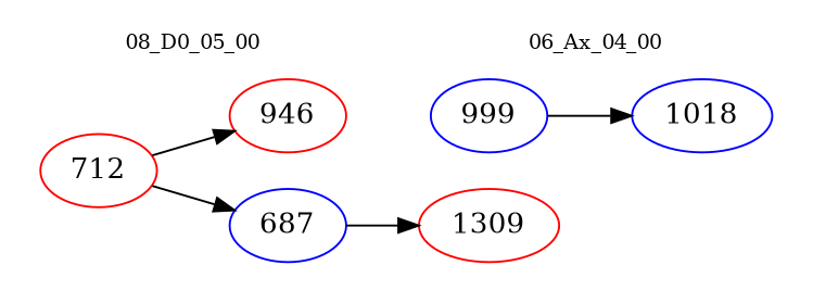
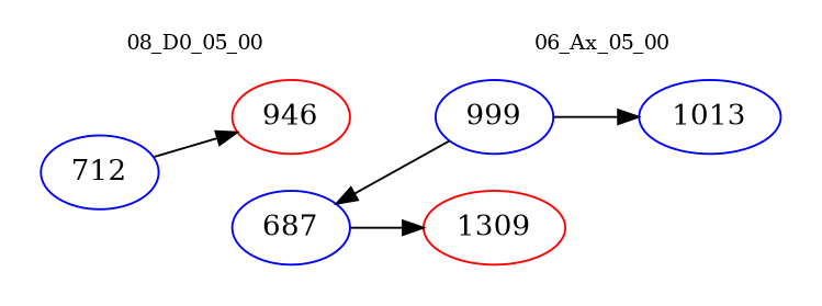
  digraph {
    rankdir=LR
    node [color=blue]
    edge [color=black]
    n1 [label=999]
-   n2 [label=1018]
+   n2 [label=1013]
    n3 [color=red label=1309]
-   n4 [color=red label=712]
+   n4 [label=712]
    n5 [label=687]
    n6 [color=red label=946]
    subgraph cluster_1 {
      color=white
      fontsize=10
-     label="06_Ax_04_00"
+     label="06_Ax_05_00"
      n1
      n2
      n3
    }
    subgraph cluster_2 {
      color=white
      fontsize=10
      label="08_D0_05_00"
      n4
      n5
      n6
    }
    n1 -> n2
-   n4 -> n5
+   n1 -> n5
    n4 -> n6
    n5 -> n3
  }
